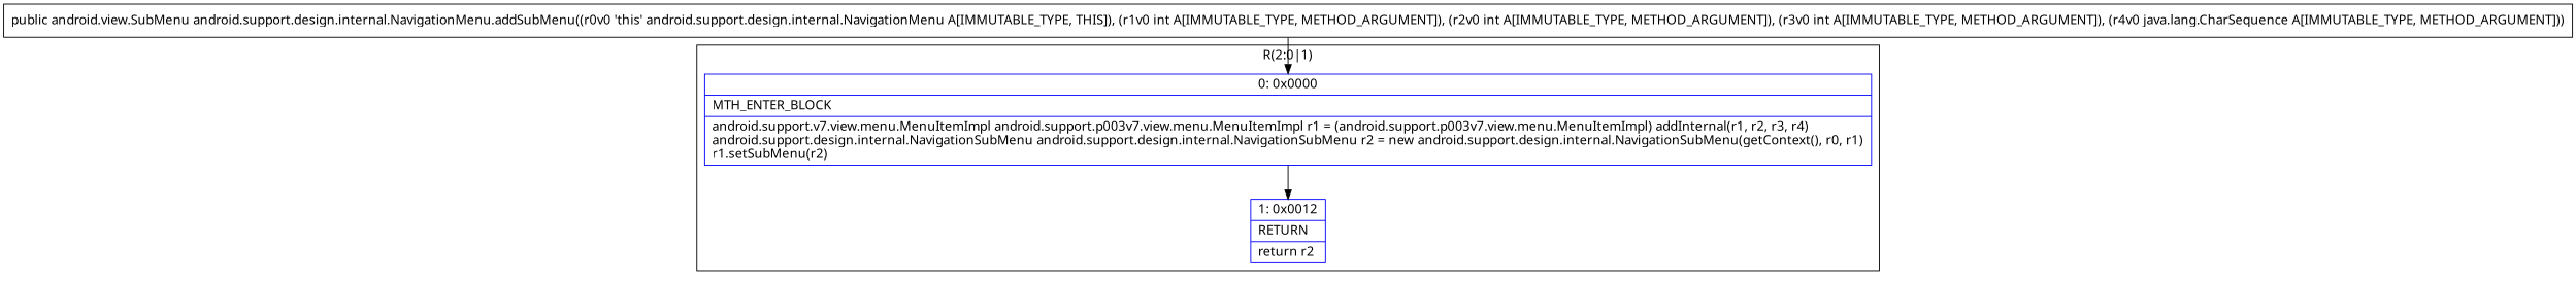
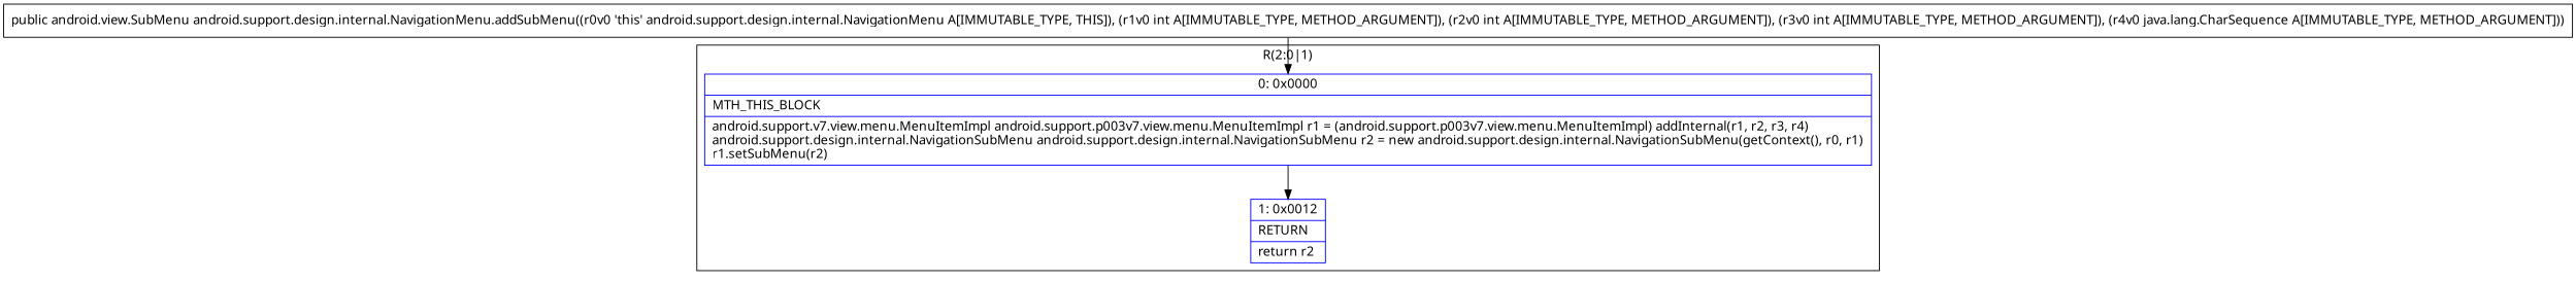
  digraph {
    fontname="Noto Sans"
    node [color=blue shape=record fontname="Noto Sans"]
    edge [fontname="Noto Sans"]
-   n1 [label="{0\:\ 0x0000|MTH_ENTER_BLOCK\l|android.support.v7.view.menu.MenuItemImpl android.support.p003v7.view.menu.MenuItemImpl r1 = (android.support.p003v7.view.menu.MenuItemImpl) addInternal(r1, r2, r3, r4)\landroid.support.design.internal.NavigationSubMenu android.support.design.internal.NavigationSubMenu r2 = new android.support.design.internal.NavigationSubMenu(getContext(), r0, r1)\lr1.setSubMenu(r2)\l}"]
+   n1 [label="{0\:\ 0x0000|MTH_THIS_BLOCK\l|android.support.v7.view.menu.MenuItemImpl android.support.p003v7.view.menu.MenuItemImpl r1 = (android.support.p003v7.view.menu.MenuItemImpl) addInternal(r1, r2, r3, r4)\landroid.support.design.internal.NavigationSubMenu android.support.design.internal.NavigationSubMenu r2 = new android.support.design.internal.NavigationSubMenu(getContext(), r0, r1)\lr1.setSubMenu(r2)\l}"]
    n2 [label="{1\:\ 0x0012|RETURN\l|return r2\l}"]
    n3 [label="{public android.view.SubMenu android.support.design.internal.NavigationMenu.addSubMenu((r0v0 'this' android.support.design.internal.NavigationMenu A[IMMUTABLE_TYPE, THIS]), (r1v0 int A[IMMUTABLE_TYPE, METHOD_ARGUMENT]), (r2v0 int A[IMMUTABLE_TYPE, METHOD_ARGUMENT]), (r3v0 int A[IMMUTABLE_TYPE, METHOD_ARGUMENT]), (r4v0 java.lang.CharSequence A[IMMUTABLE_TYPE, METHOD_ARGUMENT])) }" color=""]
    subgraph cluster_1 {
      label="R(2:0|1)"
      n1
      n2
    }
    n1 -> n2
    n3 -> n1
  }
